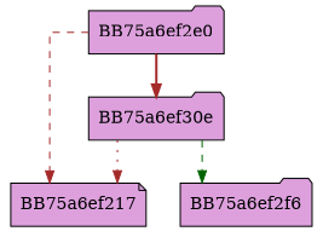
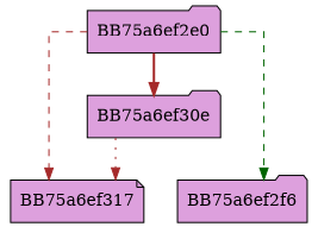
  digraph {
    splines=ortho
    node [fillcolor=plum shape=folder style=filled]
    edge [color=brown style=dashed]
    BB75a6ef2e0
    BB75a6ef30e
-   BB75a6ef317 [shape=note label=BB75a6ef217]
+   BB75a6ef317 [shape=note]
    BB75a6ef2f6
    BB75a6ef2e0 -> BB75a6ef30e [style=bold]
    BB75a6ef2e0 -> BB75a6ef317
    BB75a6ef30e -> BB75a6ef317 [style=dotted]
-   BB75a6ef30e -> BB75a6ef2f6 [color=darkgreen]
+   BB75a6ef2e0 -> BB75a6ef2f6 [color=darkgreen]
  }
